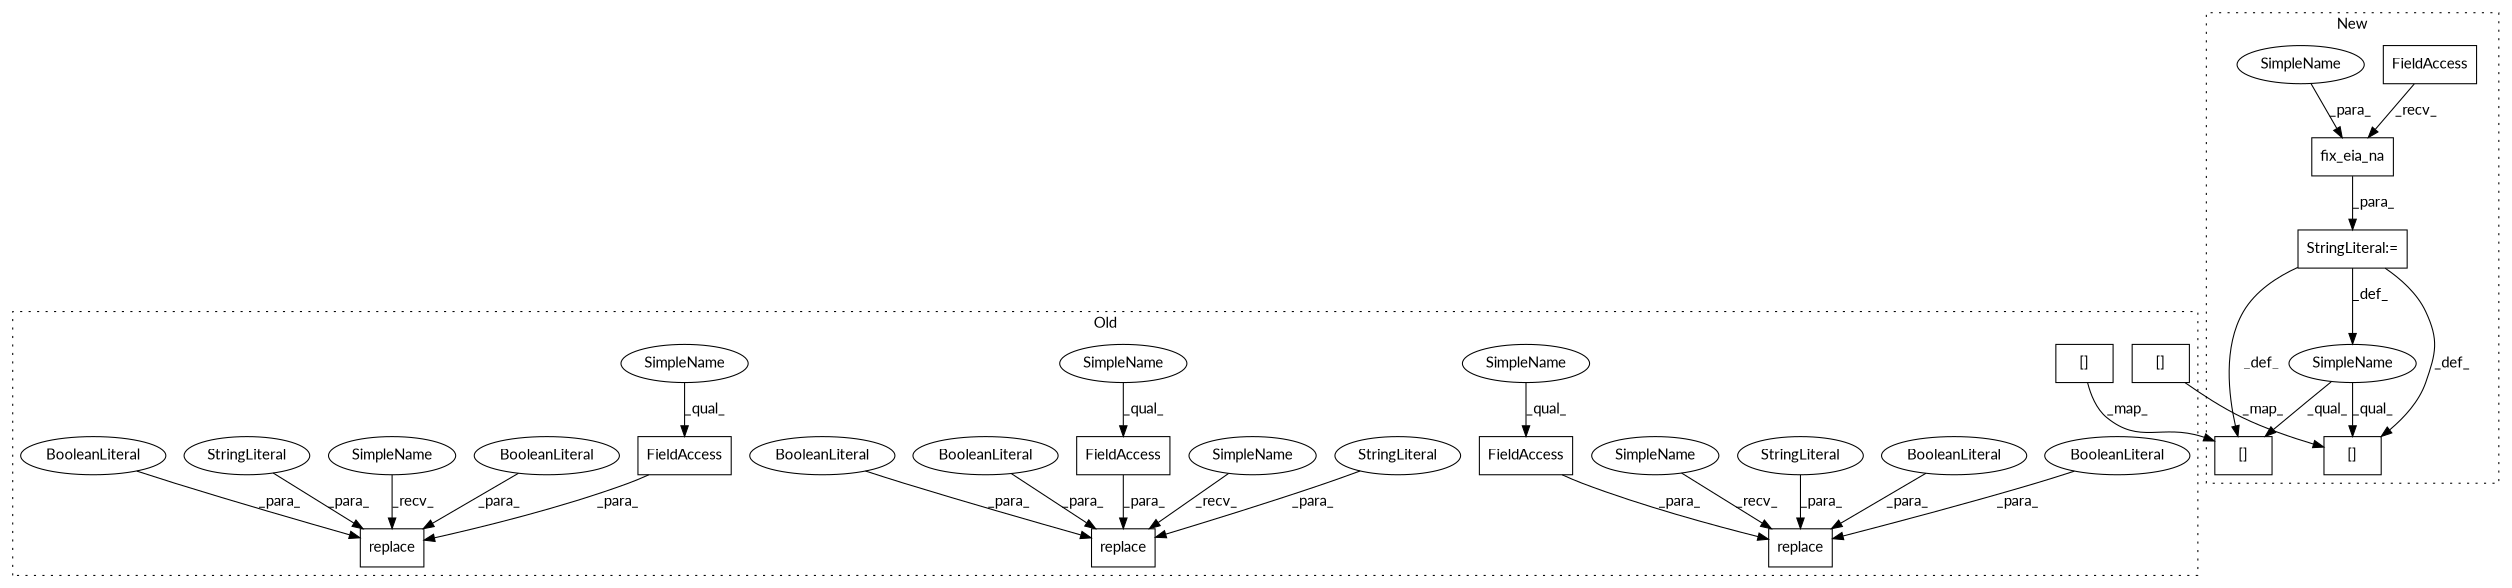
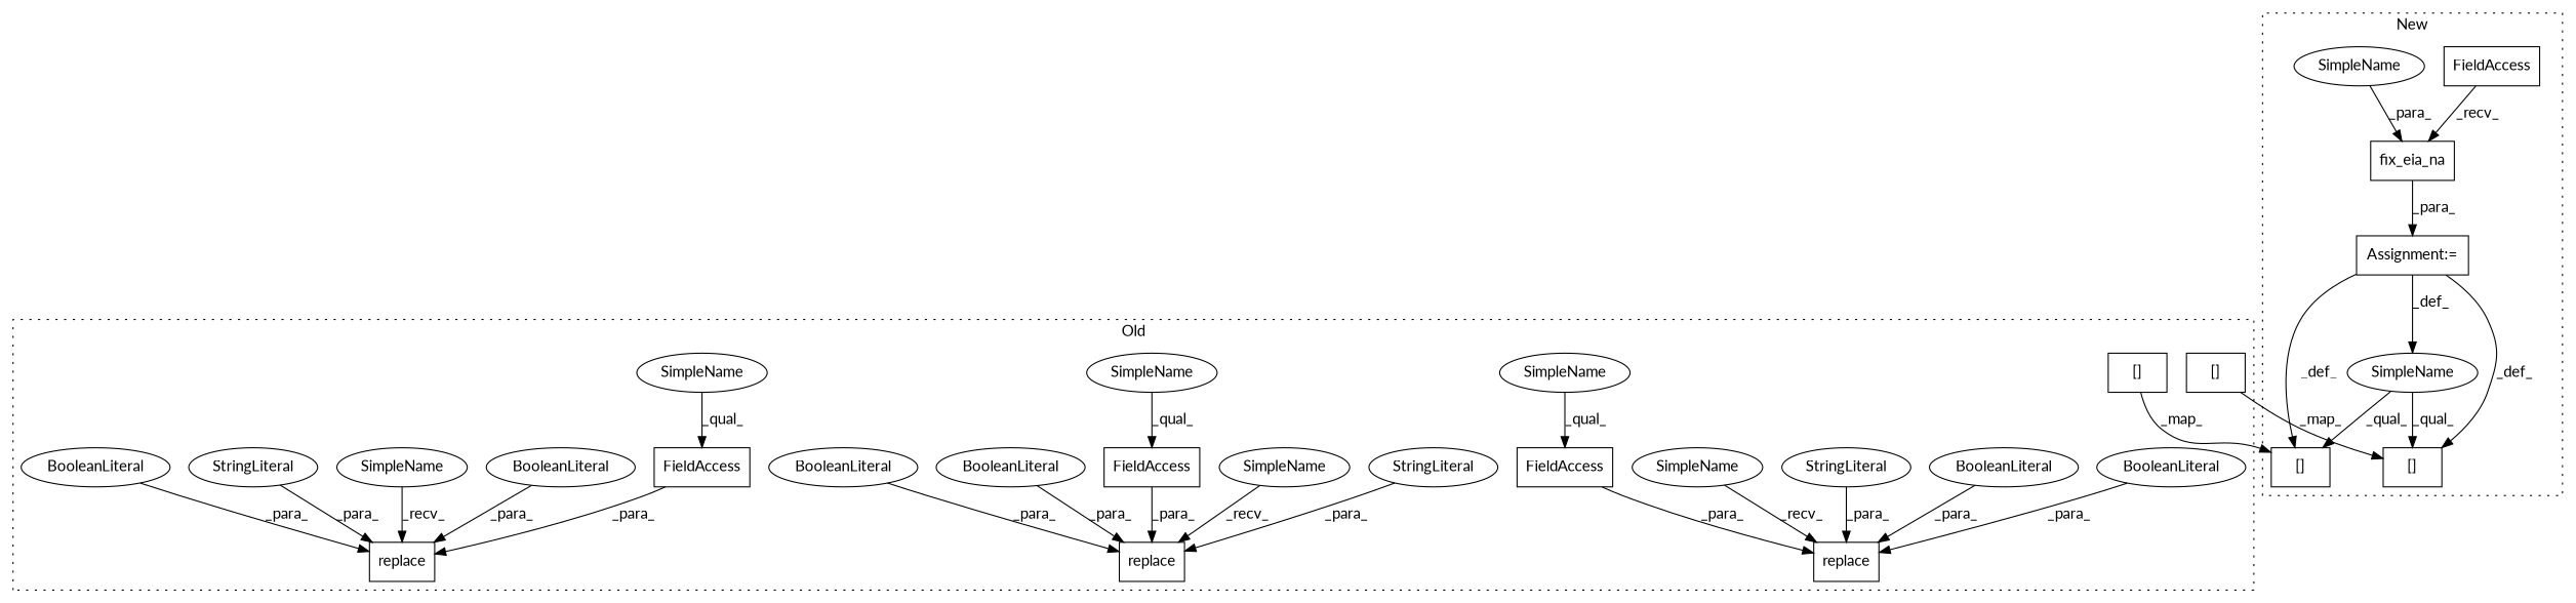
  digraph {
    fontname=Lato
    node [a=42 l="8,1" s=1674 shape=ellipse fontname=Lato]
    edge [fontname=Lato]
    n1 [a=32 label=replace s="1658,1693" shape=box]
    n2 [a=22 l=9 label=FieldAccess shape=box]
    n3 [a=9 l=4 label=BooleanLiteral s=1684]
    n4 [a=9 l=4 label=BooleanLiteral s=1689]
    n5 [a=45 l=7 label=StringLiteral s=1666]
    n6 [a=22 l=9 label=FieldAccess s=1724 shape=box]
    n7 [a=32 label=replace s="1758,1790" shape=box]
    n8 [a=22 l=9 label=FieldAccess s=1771 shape=box]
    n9 [a=32 label=replace s="1708,1743" shape=box]
    n10 [a=9 l=4 label=BooleanLiteral s=1734]
    n11 [a=9 l=4 label=BooleanLiteral s=1781]
    n12 [a=9 l=4 label=BooleanLiteral s=1739]
    n13 [a=9 l=4 label=BooleanLiteral s=1786]
    n14 [a=45 l=7 label=StringLiteral s=1716]
    n15 [a=45 l=4 label=StringLiteral s=1766]
    n16 [a=2 label="[]" s="2440,2454" shape=box]
    n17 [a=2 label="[]" s="3524,3538" shape=box]
    n18 [l=7 label=SimpleName s=1700]
    n19 [l=7 label=SimpleName s=1750]
    n20 [l=7 label=SimpleName s=1650]
    n21 [l=5 label=SimpleName]
    n22 [l=5 label=SimpleName s=1771]
    n23 [l=5 label=SimpleName s=1724]
    n24 [a=32 l="11,1" label=fix_eia_na s="1551,1569" shape=box]
    n25 [a=22 l=12 label=FieldAccess s=1538 shape=box]
-   n26 [a=7 l=1 label="StringLiteral:=" s=1537 shape=box]
+   n26 [a=7 l=1 label="Assignment:=" s=1537 shape=box]
    n27 [a=2 label="[]" s="2219,2233" shape=box]
    n28 [l=7 label=SimpleName s=1530]
    n29 [a=2 label="[]" s="3303,3317" shape=box]
    n30 [l=7 label=SimpleName s=1562]
    subgraph cluster_1 {
      label=Old
      style=dotted
      n1
      n2
      n3
      n4
      n5
      n6
      n7
      n8
      n9
      n10
      n11
      n12
      n13
      n14
      n15
      n16
      n17
      n18
      n19
      n20
      n21
      n22
      n23
    }
    subgraph cluster_2 {
      label=New
      style=dotted
      n24
      n25
      n26
      n27
      n28
      n29
      n30
    }
    n2 -> n1 [label=_para_]
    n3 -> n1 [label=_para_]
    n4 -> n1 [label=_para_]
    n5 -> n1 [label=_para_]
    n6 -> n9 [label=_para_]
    n8 -> n7 [label=_para_]
    n10 -> n9 [label=_para_]
    n11 -> n7 [label=_para_]
    n12 -> n9 [label=_para_]
    n13 -> n7 [label=_para_]
    n14 -> n9 [label=_para_]
    n15 -> n7 [label=_para_]
    n16 -> n27 [label=_map_]
    n17 -> n29 [label=_map_]
    n18 -> n9 [label=_recv_]
    n19 -> n7 [label=_recv_]
    n20 -> n1 [label=_recv_]
    n21 -> n2 [label=_qual_]
    n22 -> n8 [label=_qual_]
    n23 -> n6 [label=_qual_]
    n24 -> n26 [label=_para_]
    n25 -> n24 [label=_recv_]
    n26 -> n27 [label=_def_]
    n26 -> n28 [label=_def_]
    n26 -> n29 [label=_def_]
    n28 -> n27 [label=_qual_]
    n28 -> n29 [label=_qual_]
    n30 -> n24 [label=_para_]
  }
